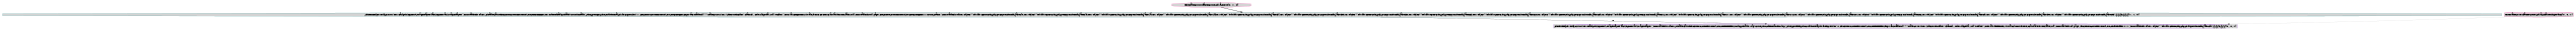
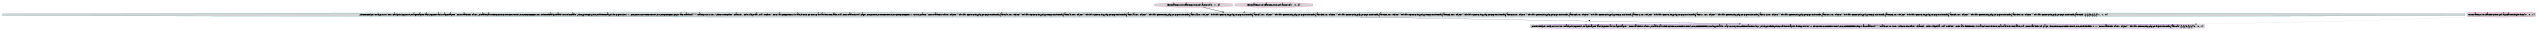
  digraph {
    node [fillcolor=lightgray shape=octagon style=filled color=deeppink]
    edge [style=dotted]
    n1 [label="test_makeCursors_factToCountryAlwaysTrue['0', '1', '0']"]
    n2 [label="JoinTestHelper.verifyCursors(new HashJoinSegmentStorageAdapter(factSegment.asStorageAdapter(),ImmutableList.of(new JoinableClause(FACT_TO_COUNTRY_ON_ISO_CODE_PREFIX,new IndexedTableJoinable(countriesTable),JoinType.LEFT,JoinConditionAnalysis.forExpression(\"1\",FACT_TO_COUNTRY_ON_ISO_CODE_PREFIX,ExprMacroTable.nil())))).makeCursors(new SelectorDimFilter(\"channel\",\"#de.wikipedia\",null).toFilter(),Intervals.ETERNITY,VirtualColumns.EMPTY,Granularities.ALL,false,null),ImmutableList.of(\"page\",FACT_TO_COUNTRY_ON_ISO_CODE_PREFIX + \"countryName\"),ImmutableList.of(new Object((((edu.fdu.CPPDG.tinypdg.pe.ExpressionInfo@a58c40,new Object((((edu.fdu.CPPDG.tinypdg.pe.ExpressionInfo@a58c45,new Object((((edu.fdu.CPPDG.tinypdg.pe.ExpressionInfo@a58c4a,new Object((((edu.fdu.CPPDG.tinypdg.pe.ExpressionInfo@a58c4f,new Object((((edu.fdu.CPPDG.tinypdg.pe.ExpressionInfo@a58c54,new Object((((edu.fdu.CPPDG.tinypdg.pe.ExpressionInfo@a58c59,new Object((((edu.fdu.CPPDG.tinypdg.pe.ExpressionInfo@a58c5e,new Object((((edu.fdu.CPPDG.tinypdg.pe.ExpressionInfo@a58c63,new Object((((edu.fdu.CPPDG.tinypdg.pe.ExpressionInfo@a58c68,new Object((((edu.fdu.CPPDG.tinypdg.pe.ExpressionInfo@a58c6d,new Object((((edu.fdu.CPPDG.tinypdg.pe.ExpressionInfo@a58c72,new Object((((edu.fdu.CPPDG.tinypdg.pe.ExpressionInfo@a58c77,new Object((((edu.fdu.CPPDG.tinypdg.pe.ExpressionInfo@a58c7c,new Object((((edu.fdu.CPPDG.tinypdg.pe.ExpressionInfo@a58c81,new Object((((edu.fdu.CPPDG.tinypdg.pe.ExpressionInfo@a58c86,new Object((((edu.fdu.CPPDG.tinypdg.pe.ExpressionInfo@a58c8b,new Object((((edu.fdu.CPPDG.tinypdg.pe.ExpressionInfo@a58c90,new Object((((edu.fdu.CPPDG.tinypdg.pe.ExpressionInfo@a58c95))@@@3@@@['1', '1', '0']" color=teal]
+   n3 [label="test_makeCursors_factToCountryAlwaysTrue['1', '0', '0']"]
    n4 [label="test_makeCursors_factToCountryAlwaysFalseUsingLookup['0', '0', '1']" shape=cylinder]
    n5 [label="JoinTestHelper.verifyCursors(new HashJoinSegmentStorageAdapter(factSegment.asStorageAdapter(),ImmutableList.of(new JoinableClause(FACT_TO_COUNTRY_ON_ISO_CODE_PREFIX,LookupJoinable.wrap(countryIsoCodeToNameLookup),JoinType.LEFT,JoinConditionAnalysis.forExpression(\"0\",FACT_TO_COUNTRY_ON_ISO_CODE_PREFIX,ExprMacroTable.nil())))).makeCursors(new SelectorDimFilter(\"channel\",\"#de.wikipedia\",null).toFilter(),Intervals.ETERNITY,VirtualColumns.EMPTY,Granularities.ALL,false,null),ImmutableList.of(\"page\",FACT_TO_COUNTRY_ON_ISO_CODE_PREFIX + \"v\"),ImmutableList.of(new Object((((edu.fdu.CPPDG.tinypdg.pe.ExpressionInfo@a58cdb))@@@3@@@['0', '0', '1']" shape=cylinder color=purple]
    n1 -> n2 [style=bold]
    n2 -> n5 [label=0 style=solid]
+   n3 -> n2
    n4 -> n5
  }
